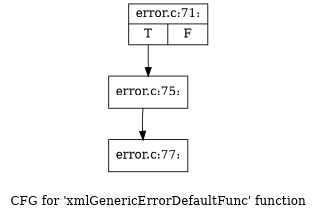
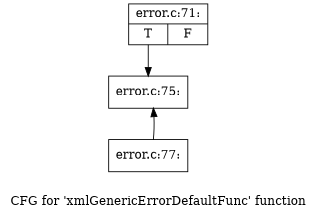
  digraph {
    label="CFG for 'xmlGenericErrorDefaultFunc' function"
    node [shape=record]
    n1 [label="{error.c:71:|{<s0>T|<s1>F}}"]
    n2 [label="{error.c:75:}"]
    n3 [label="{error.c:77:}"]
    n1 -> n2 [tailport=s0]
-   n2 -> n3
+   n3 -> n2
  }
